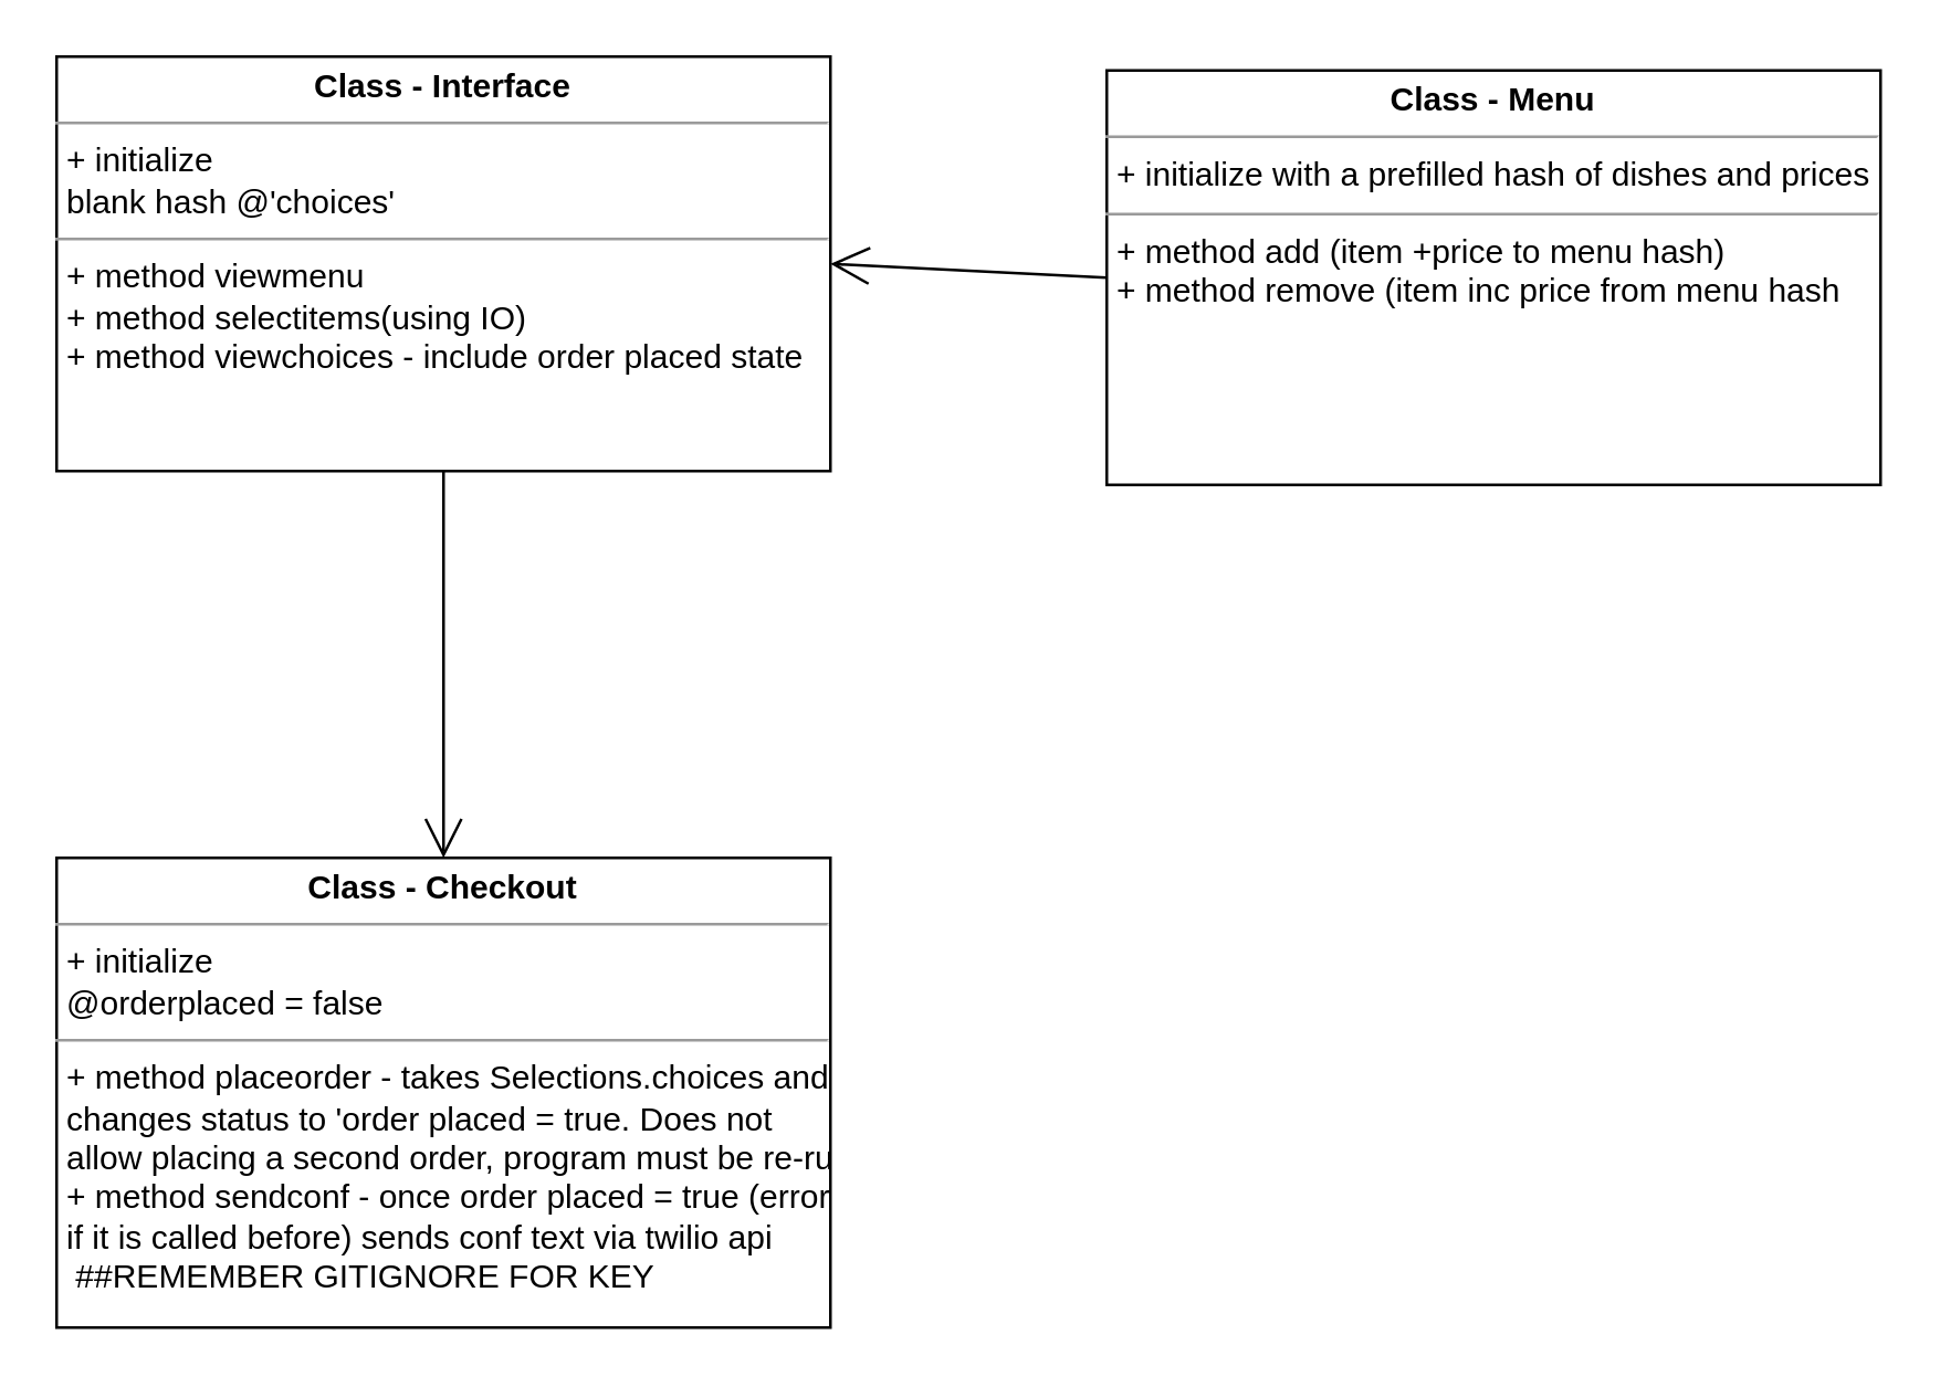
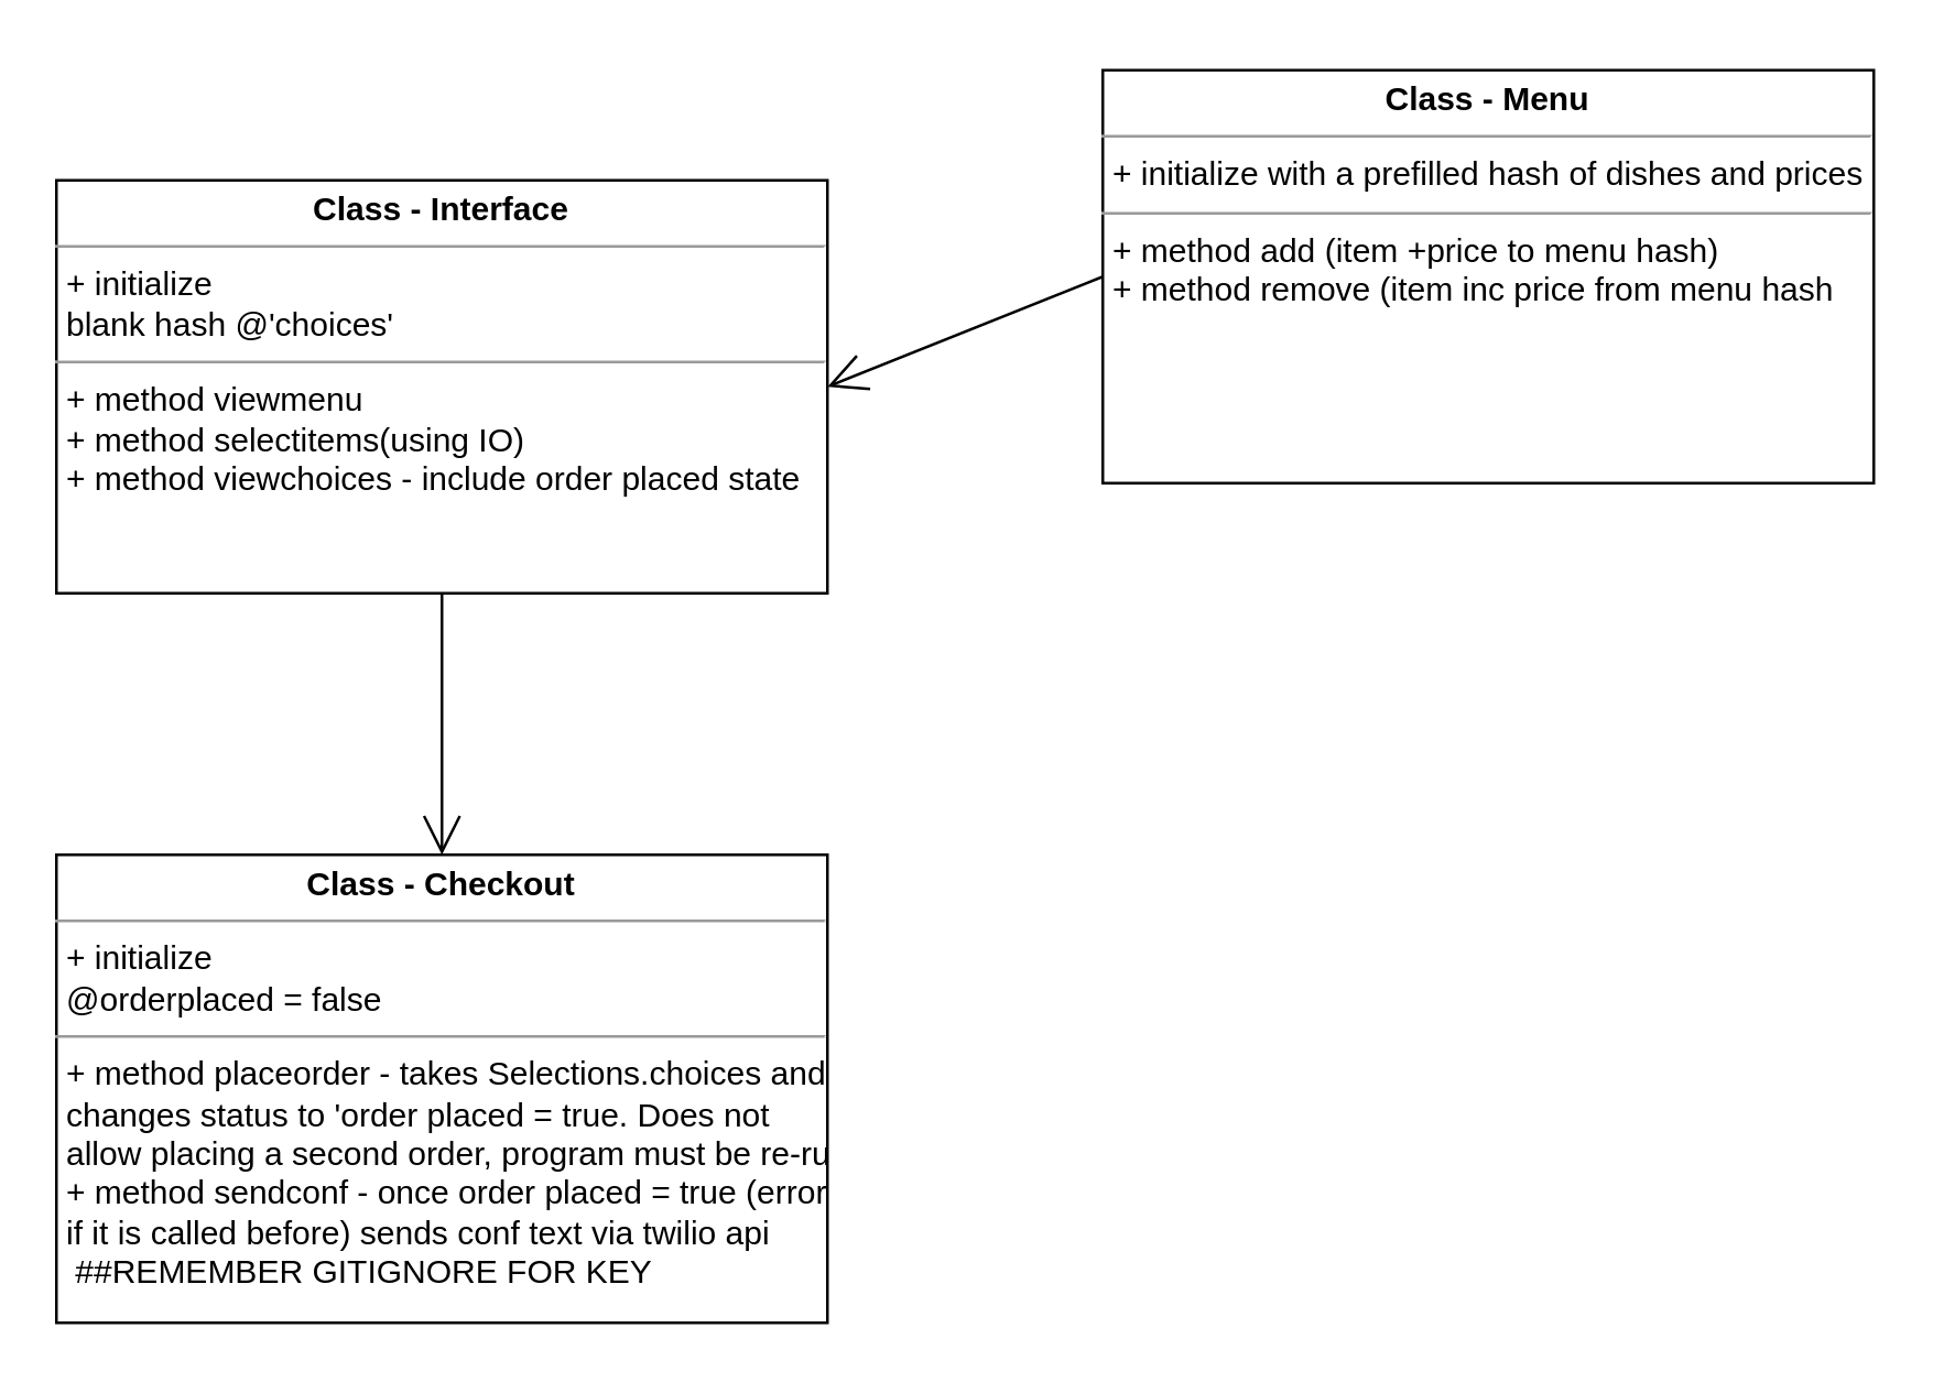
  <mxCell id="0" />
  <mxCell id="1" parent="0" />
  <mxCell id="2" value="&lt;p style=&quot;margin:0px;margin-top:4px;text-align:center;&quot;&gt;&lt;b&gt;Class - Menu&lt;/b&gt;&lt;/p&gt;&lt;hr size=&quot;1&quot;&gt;&lt;p style=&quot;margin:0px;margin-left:4px;&quot;&gt;+ initialize with a prefilled hash of dishes and prices&lt;/p&gt;&lt;hr size=&quot;1&quot;&gt;&lt;p style=&quot;margin:0px;margin-left:4px;&quot;&gt;+ method add (item +price to menu hash)&lt;/p&gt;&lt;p style=&quot;margin:0px;margin-left:4px;&quot;&gt;+ method remove (item inc price from menu hash&lt;/p&gt;" style="verticalAlign=top;align=left;overflow=fill;fontSize=12;fontFamily=Helvetica;html=1;" vertex="1" parent="1"><mxGeometry x="400" y="25" width="280" height="150" as="geometry" /></mxCell>
  <mxCell id="3" value="&lt;p style=&quot;margin:0px;margin-top:4px;text-align:center;&quot;&gt;&lt;b&gt;Class - Checkout&lt;/b&gt;&lt;/p&gt;&lt;hr size=&quot;1&quot;&gt;&lt;p style=&quot;margin:0px;margin-left:4px;&quot;&gt;+ initialize&lt;/p&gt;&lt;p style=&quot;margin:0px;margin-left:4px;&quot;&gt;@orderplaced = false&lt;/p&gt;&lt;hr size=&quot;1&quot;&gt;&lt;p style=&quot;margin:0px;margin-left:4px;&quot;&gt;+ method placeorder - takes Selections.choices and&amp;nbsp;&lt;/p&gt;&lt;p style=&quot;margin:0px;margin-left:4px;&quot;&gt;changes status to 'order placed = true. Does not&amp;nbsp;&lt;/p&gt;&lt;p style=&quot;margin:0px;margin-left:4px;&quot;&gt;allow placing a second order, program must be re-run&lt;/p&gt;&lt;p style=&quot;margin:0px;margin-left:4px;&quot;&gt;+ method sendconf - once order placed = true (error&lt;/p&gt;&lt;p style=&quot;margin:0px;margin-left:4px;&quot;&gt;if it is called before) sends conf text via twilio api&lt;/p&gt;&lt;p style=&quot;margin:0px;margin-left:4px;&quot;&gt;&amp;nbsp;##REMEMBER GITIGNORE FOR KEY&lt;/p&gt;" style="verticalAlign=top;align=left;overflow=fill;fontSize=12;fontFamily=Helvetica;html=1;" vertex="1" parent="1"><mxGeometry x="20" y="310" width="280" height="170" as="geometry" /></mxCell>
- <mxCell id="4" value="&lt;p style=&quot;margin:0px;margin-top:4px;text-align:center;&quot;&gt;&lt;b&gt;Class - Interface&lt;/b&gt;&lt;/p&gt;&lt;hr size=&quot;1&quot;&gt;&lt;p style=&quot;margin:0px;margin-left:4px;&quot;&gt;+ initialize&amp;nbsp;&lt;/p&gt;&lt;p style=&quot;margin:0px;margin-left:4px;&quot;&gt;blank hash @'choices'&lt;/p&gt;&lt;hr size=&quot;1&quot;&gt;&lt;p style=&quot;margin:0px;margin-left:4px;&quot;&gt;+ method viewmenu&lt;/p&gt;&lt;p style=&quot;margin:0px;margin-left:4px;&quot;&gt;+ method selectitems(using IO)&lt;/p&gt;&lt;p style=&quot;margin:0px;margin-left:4px;&quot;&gt;+ method viewchoices - include order placed state&lt;/p&gt;" style="verticalAlign=top;align=left;overflow=fill;fontSize=12;fontFamily=Helvetica;html=1;" vertex="1" parent="1"><mxGeometry x="20" y="20" width="280" height="150" as="geometry" /></mxCell>
+ <mxCell id="4" value="&lt;p style=&quot;margin:0px;margin-top:4px;text-align:center;&quot;&gt;&lt;b&gt;Class - Interface&lt;/b&gt;&lt;/p&gt;&lt;hr size=&quot;1&quot;&gt;&lt;p style=&quot;margin:0px;margin-left:4px;&quot;&gt;+ initialize&amp;nbsp;&lt;/p&gt;&lt;p style=&quot;margin:0px;margin-left:4px;&quot;&gt;blank hash @'choices'&lt;/p&gt;&lt;hr size=&quot;1&quot;&gt;&lt;p style=&quot;margin:0px;margin-left:4px;&quot;&gt;+ method viewmenu&lt;/p&gt;&lt;p style=&quot;margin:0px;margin-left:4px;&quot;&gt;+ method selectitems(using IO)&lt;/p&gt;&lt;p style=&quot;margin:0px;margin-left:4px;&quot;&gt;+ method viewchoices - include order placed state&lt;/p&gt;" style="verticalAlign=top;align=left;overflow=fill;fontSize=12;fontFamily=Helvetica;html=1;" vertex="1" parent="1"><mxGeometry x="20" y="65" width="280" height="150" as="geometry" /></mxCell>
  <mxCell id="5" value="" style="endArrow=open;endFill=1;endSize=12;html=1;rounded=0;entryX=1;entryY=0.5;entryDx=0;entryDy=0;exitX=0;exitY=0.5;exitDx=0;exitDy=0;" edge="1" parent="1" source="2" target="4"><mxGeometry width="160" relative="1" as="geometry"><mxPoint x="230" y="240" as="sourcePoint" /><mxPoint x="390" y="240" as="targetPoint" /></mxGeometry></mxCell>
  <mxCell id="6" value="" style="endArrow=open;endFill=1;endSize=12;html=1;rounded=0;exitX=0.5;exitY=1;exitDx=0;exitDy=0;entryX=0.5;entryY=0;entryDx=0;entryDy=0;" edge="1" parent="1" source="4" target="3"><mxGeometry width="160" relative="1" as="geometry"><mxPoint x="230" y="240" as="sourcePoint" /><mxPoint x="390" y="240" as="targetPoint" /></mxGeometry></mxCell>
